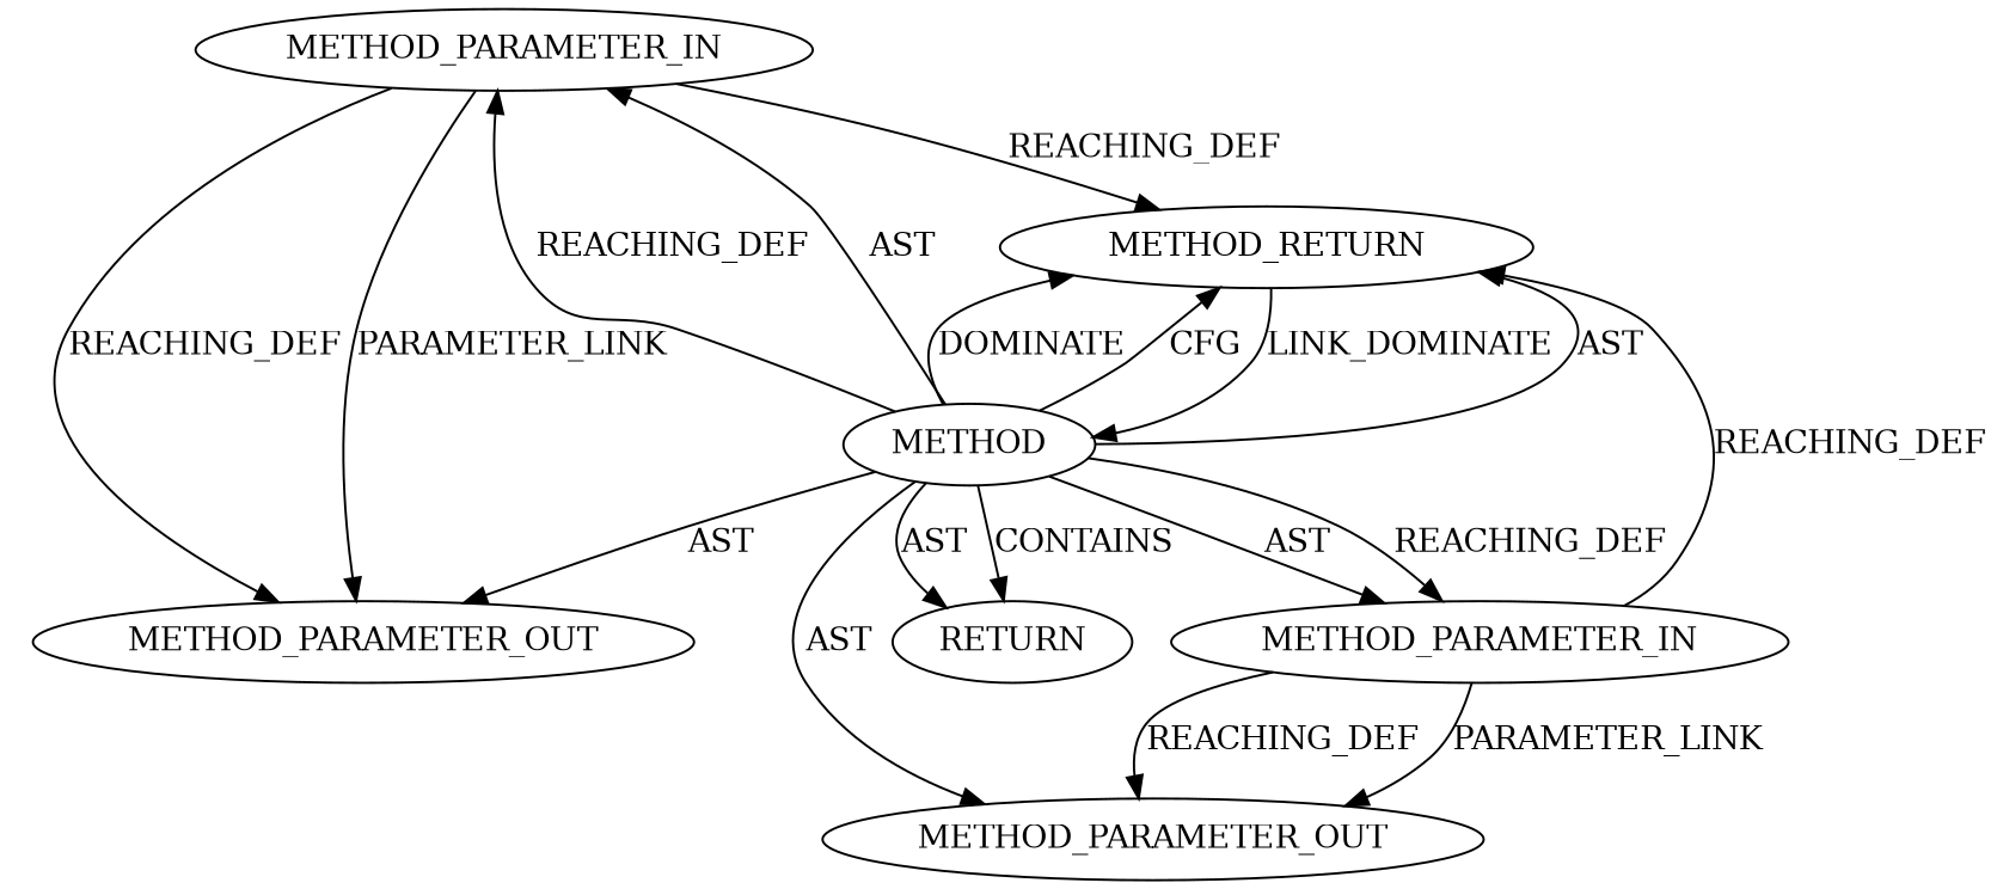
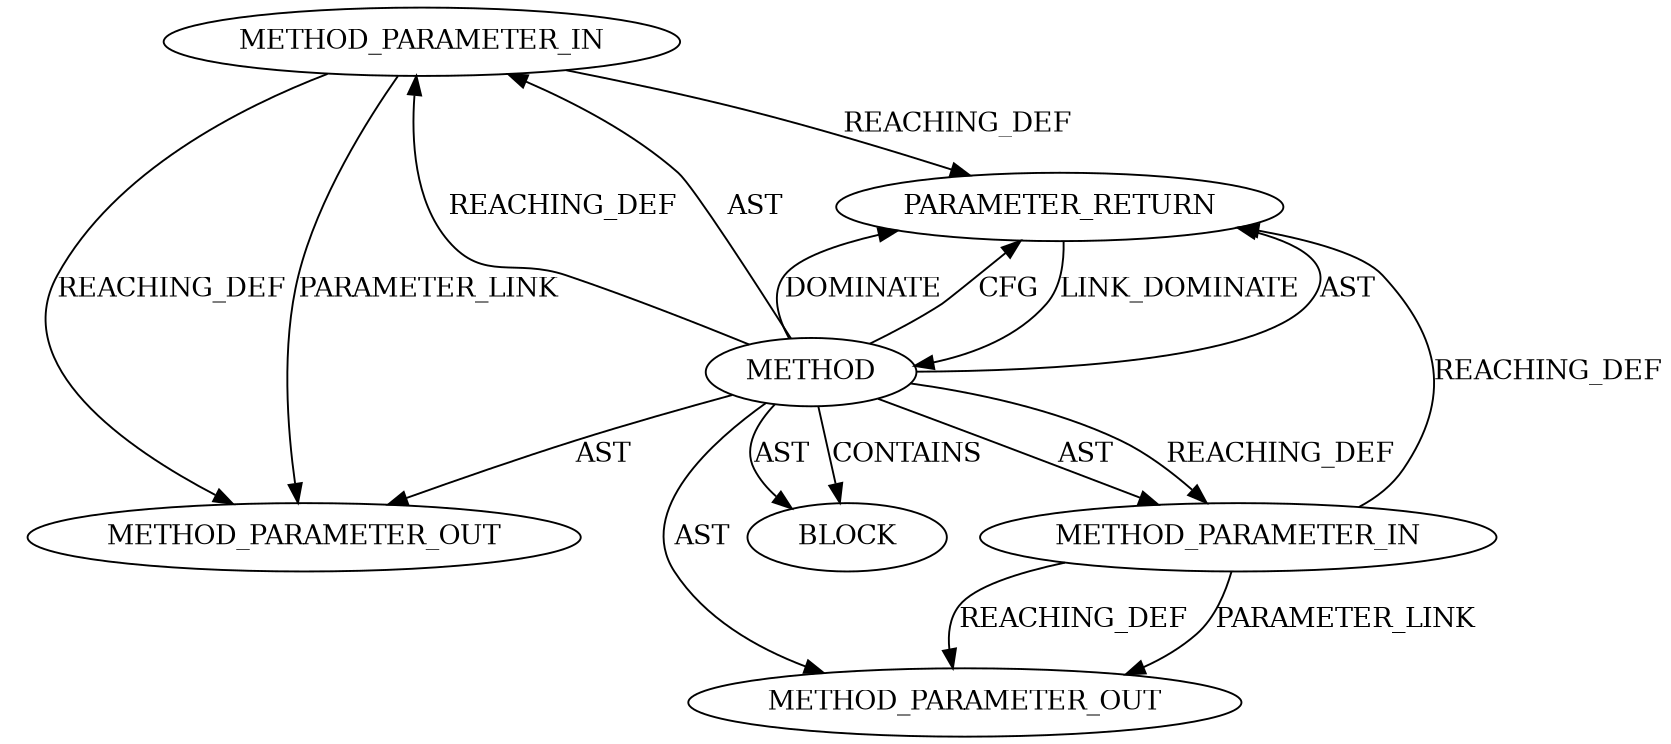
  digraph {
    node [CODE=p1 EVALUATION_STRATEGY=BY_VALUE IS_VARIADIC=false ORDER=1 TYPE_FULL_NAME=ANY]
    n1 [INDEX=1 NAME=p1 label=METHOD_PARAMETER_IN]
    n2 [INDEX=1 NAME=p1 label=METHOD_PARAMETER_OUT]
-   n3 [CODE=RET ORDER=2 label=METHOD_RETURN IS_VARIADIC=""]
+   n3 [CODE=RET ORDER=2 label=PARAMETER_RETURN IS_VARIADIC=""]
    n4 [AST_PARENT_FULL_NAME="<global>" AST_PARENT_TYPE=NAMESPACE_BLOCK CODE="<empty>" FILENAME="<empty>" FULL_NAME=kref_put IS_EXTERNAL=true NAME=kref_put ORDER=0 label=METHOD EVALUATION_STRATEGY="" IS_VARIADIC="" TYPE_FULL_NAME=""]
    n5 [CODE=p2 INDEX=2 NAME=p2 ORDER=2 label=METHOD_PARAMETER_IN]
    n6 [CODE=p2 INDEX=2 NAME=p2 ORDER=2 label=METHOD_PARAMETER_OUT]
-   n7 [ARGUMENT_INDEX=1 CODE="<empty>" label=RETURN EVALUATION_STRATEGY="" IS_VARIADIC=""]
+   n7 [ARGUMENT_INDEX=1 CODE="<empty>" label=BLOCK EVALUATION_STRATEGY="" IS_VARIADIC=""]
    n1 -> n2 [label=PARAMETER_LINK]
    n1 -> n2 [VARIABLE=p1 label=REACHING_DEF]
    n1 -> n3 [VARIABLE=p1 label=REACHING_DEF]
    n3 -> n4 [label=LINK_DOMINATE]
    n4 -> n1 [label=REACHING_DEF]
    n4 -> n1 [label=AST]
    n4 -> n2 [label=AST]
    n4 -> n3 [label=AST]
    n4 -> n3 [label=DOMINATE]
    n4 -> n3 [label=CFG]
    n4 -> n5 [label=AST]
    n4 -> n5 [label=REACHING_DEF]
    n4 -> n6 [label=AST]
    n4 -> n7 [label=AST]
    n4 -> n7 [label=CONTAINS]
    n5 -> n3 [VARIABLE=p2 label=REACHING_DEF]
    n5 -> n6 [label=PARAMETER_LINK]
    n5 -> n6 [VARIABLE=p2 label=REACHING_DEF]
  }
